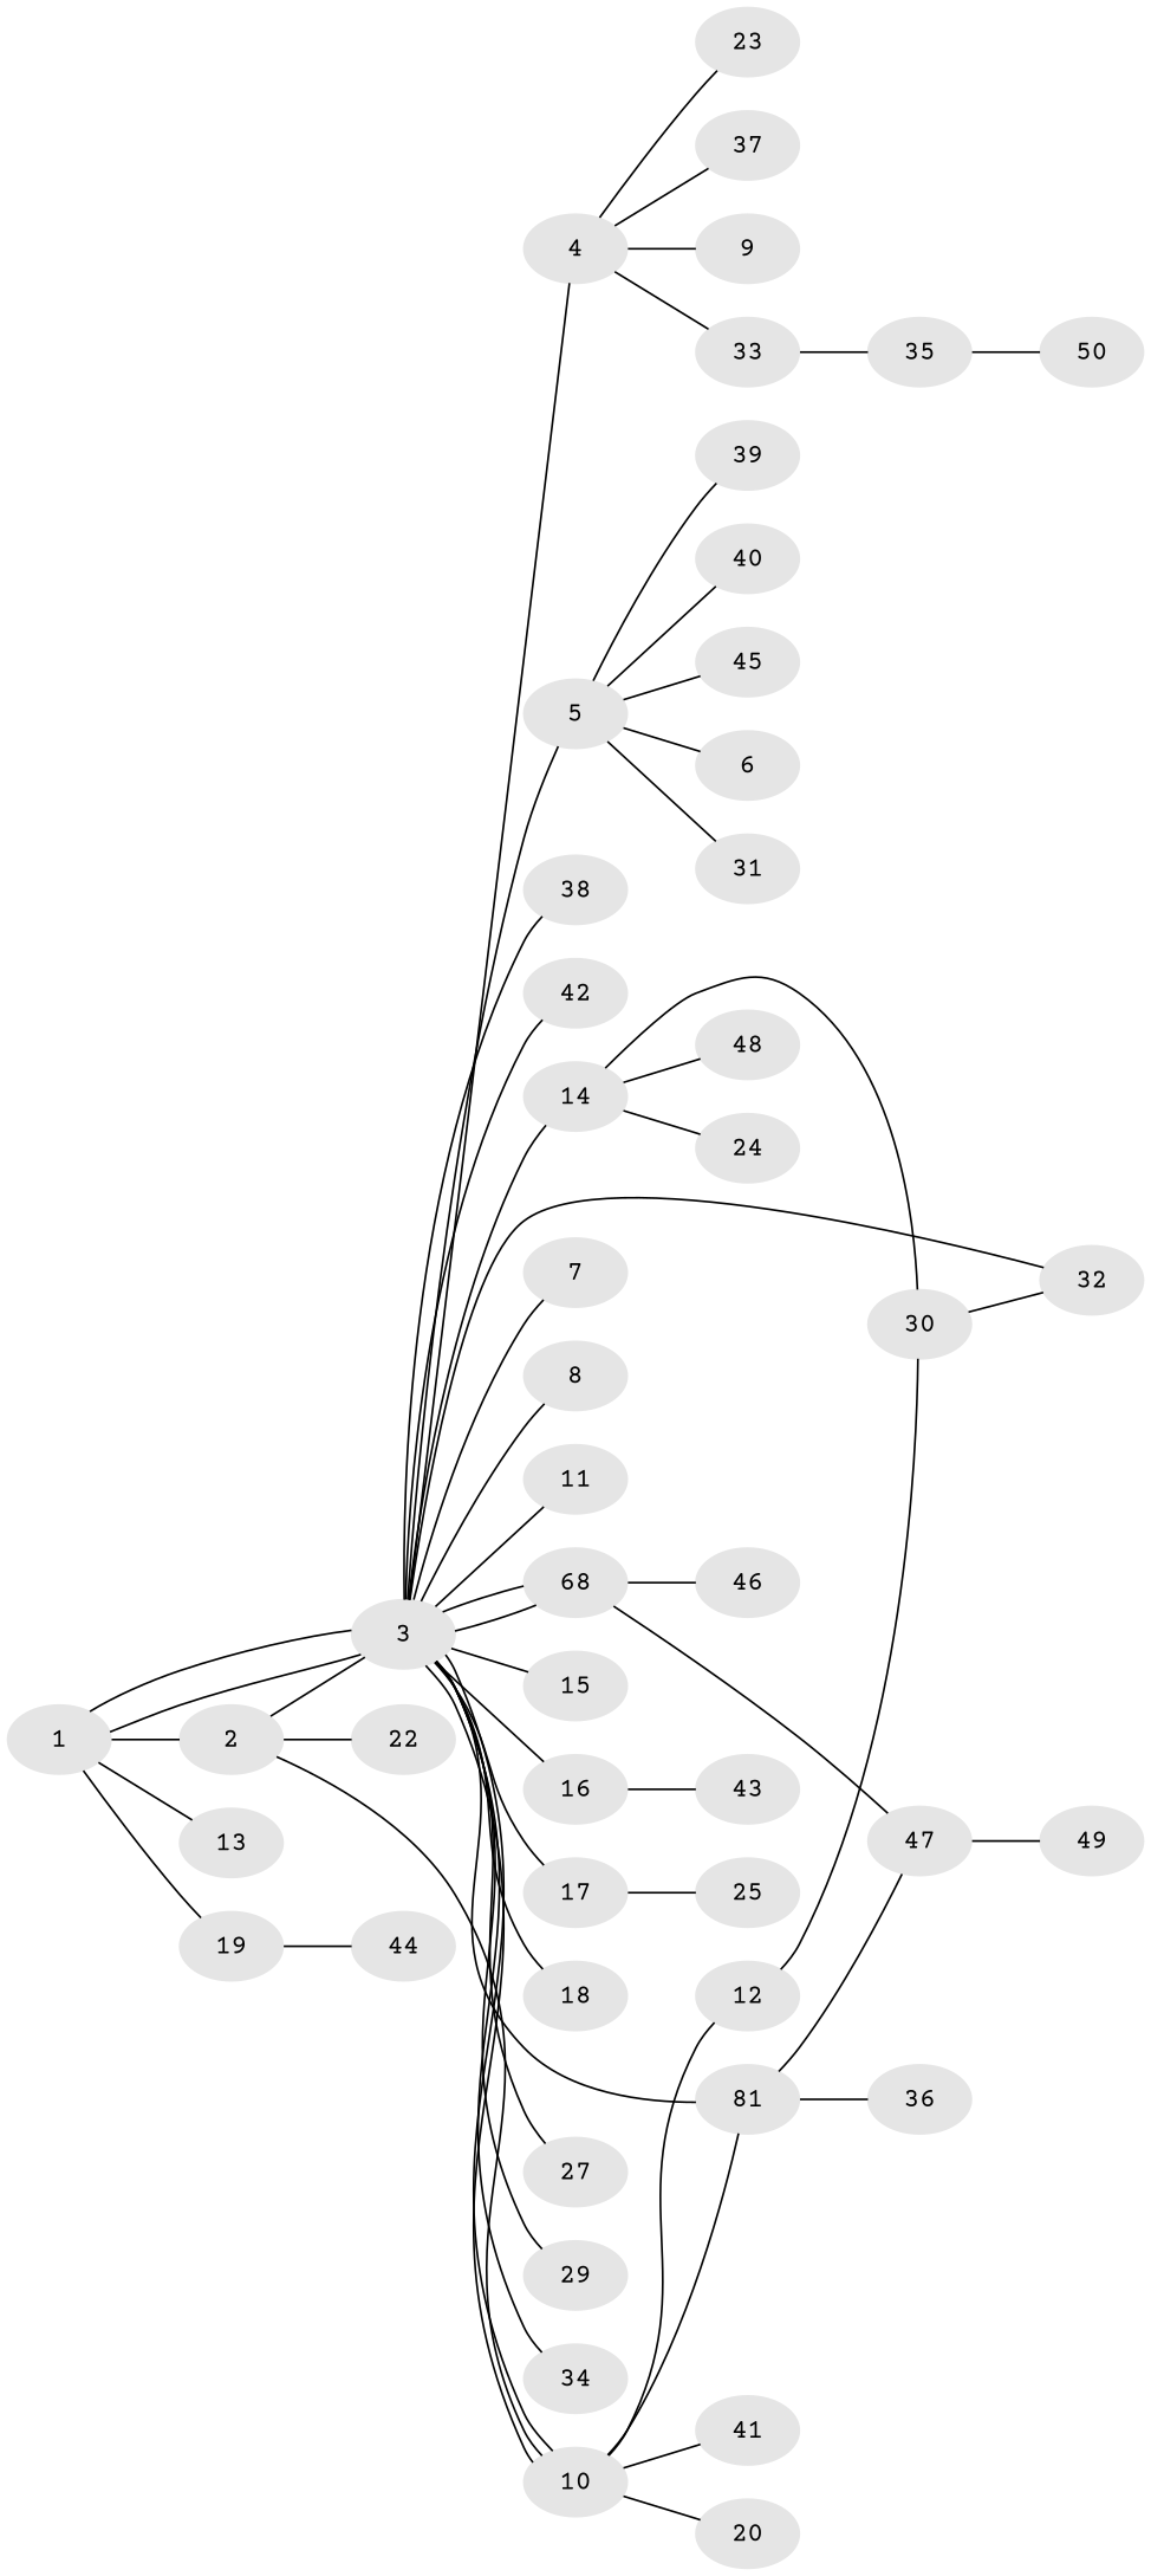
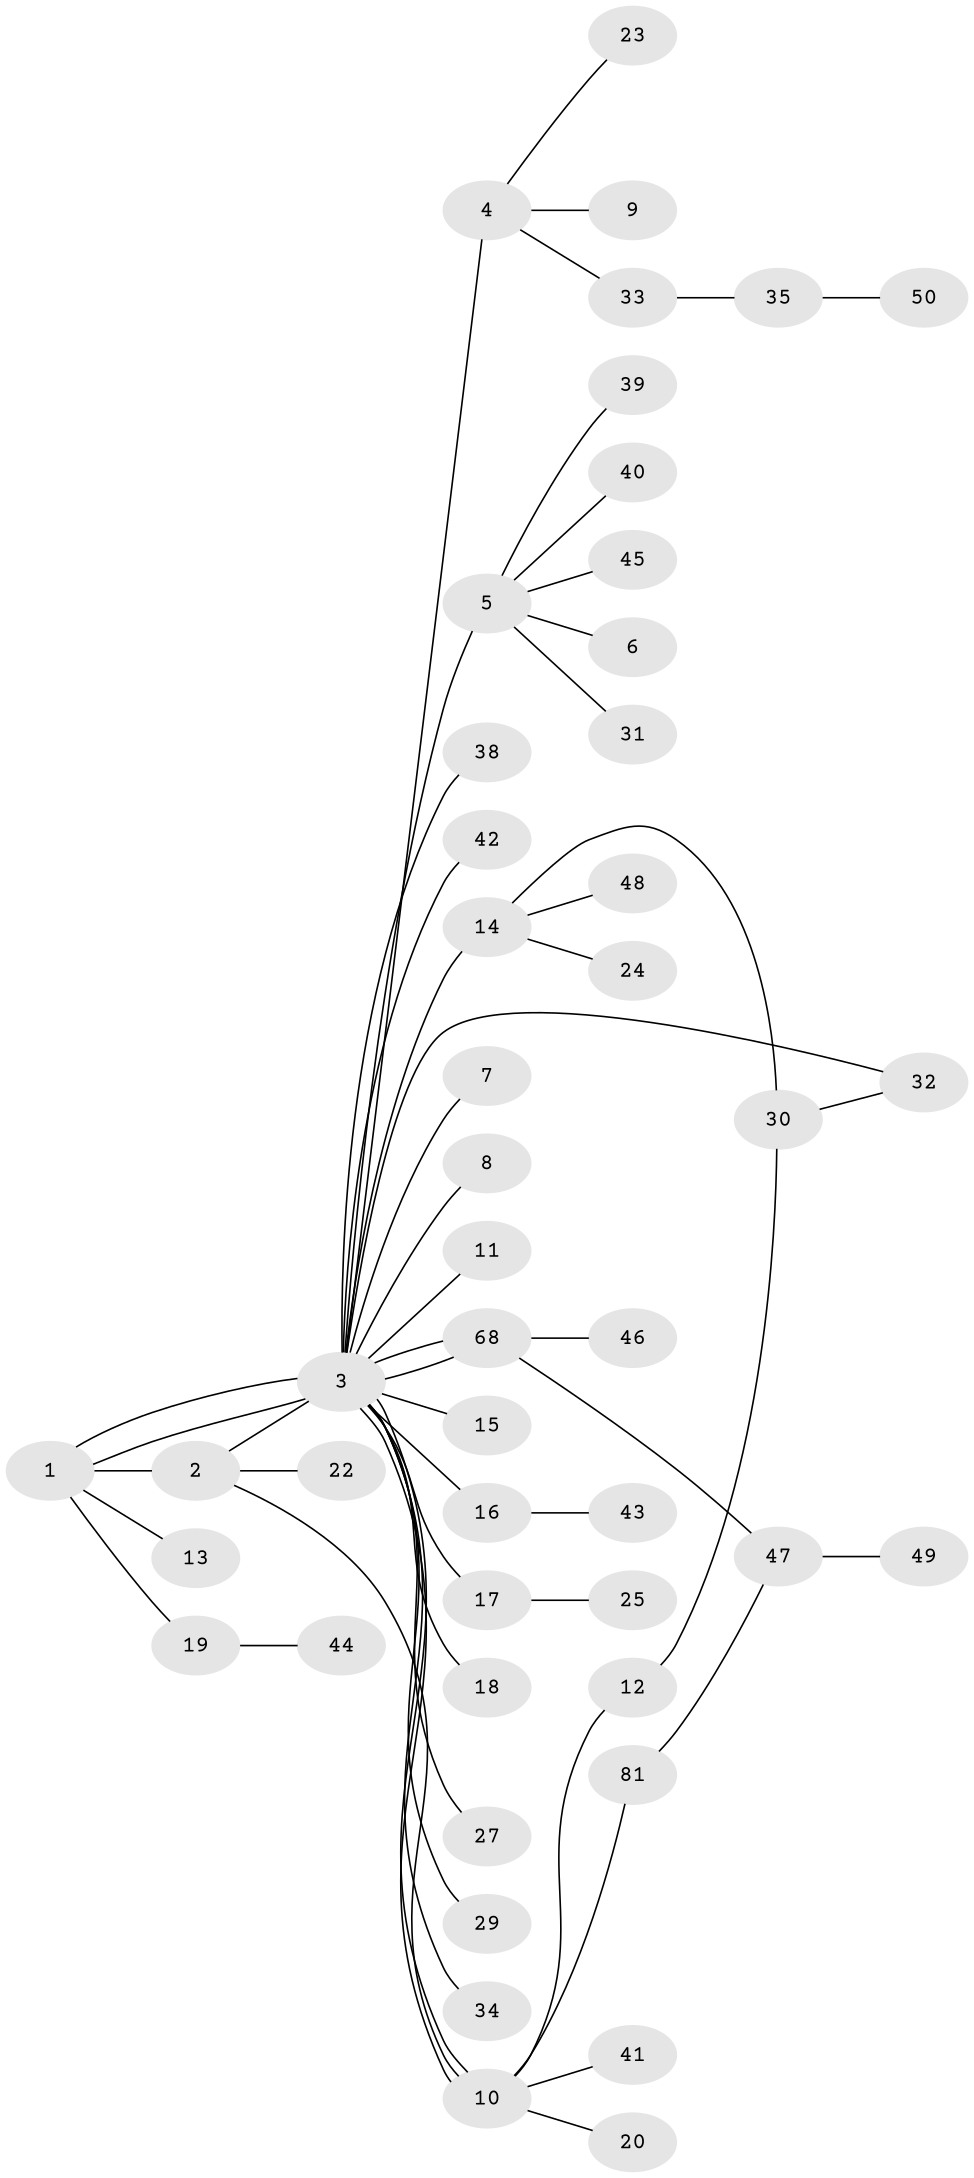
  graph {
    fontname="Courier Prime"
    rankdir=LR
    node [color=gray90 fontname="Courier Prime" style=filled]
    edge [fontname="Courier Prime"]
    1
    2
    3
    13
    19
    10
    22
    4
    5
    7
    8
    11
    14
    15
    16
    17
    18
    n18 [label=81]
    27
    n20 [label=68]
    29
    32
    34
    38
    42
    44
    12
    20
    41
    9
    23
    33
-   37
    6
    31
    39
    40
    45
    30
    24
    48
    43
    25
-   36
    47
    46
    35
    49
    50
    1 -- 2
    1 -- 3
    1 -- 3
    1 -- 13
    1 -- 19
    2 -- 3
    2 -- 10
    2 -- 22
    3 -- 10
    3 -- 10
    3 -- 4
    3 -- 5
    3 -- 7
    3 -- 8
    3 -- 11
    3 -- 14
    3 -- 15
    3 -- 16
    3 -- 17
    3 -- 18
-   3 -- n18
    3 -- 27
    3 -- n20
    3 -- n20
    3 -- 29
    3 -- 32
    3 -- 34
    3 -- 38
    3 -- 42
    19 -- 44
    10 -- n18
    10 -- 12
    10 -- 20
    10 -- 41
    4 -- 9
    4 -- 23
    4 -- 33
-   4 -- 37
    5 -- 6
    5 -- 31
    5 -- 39
    5 -- 40
    5 -- 45
    14 -- 30
    14 -- 24
    14 -- 48
    16 -- 43
    17 -- 25
-   n18 -- 36
    n18 -- 47
    n20 -- 47
    n20 -- 46
    12 -- 30
    33 -- 35
    30 -- 32
    47 -- 49
    35 -- 50
  }
